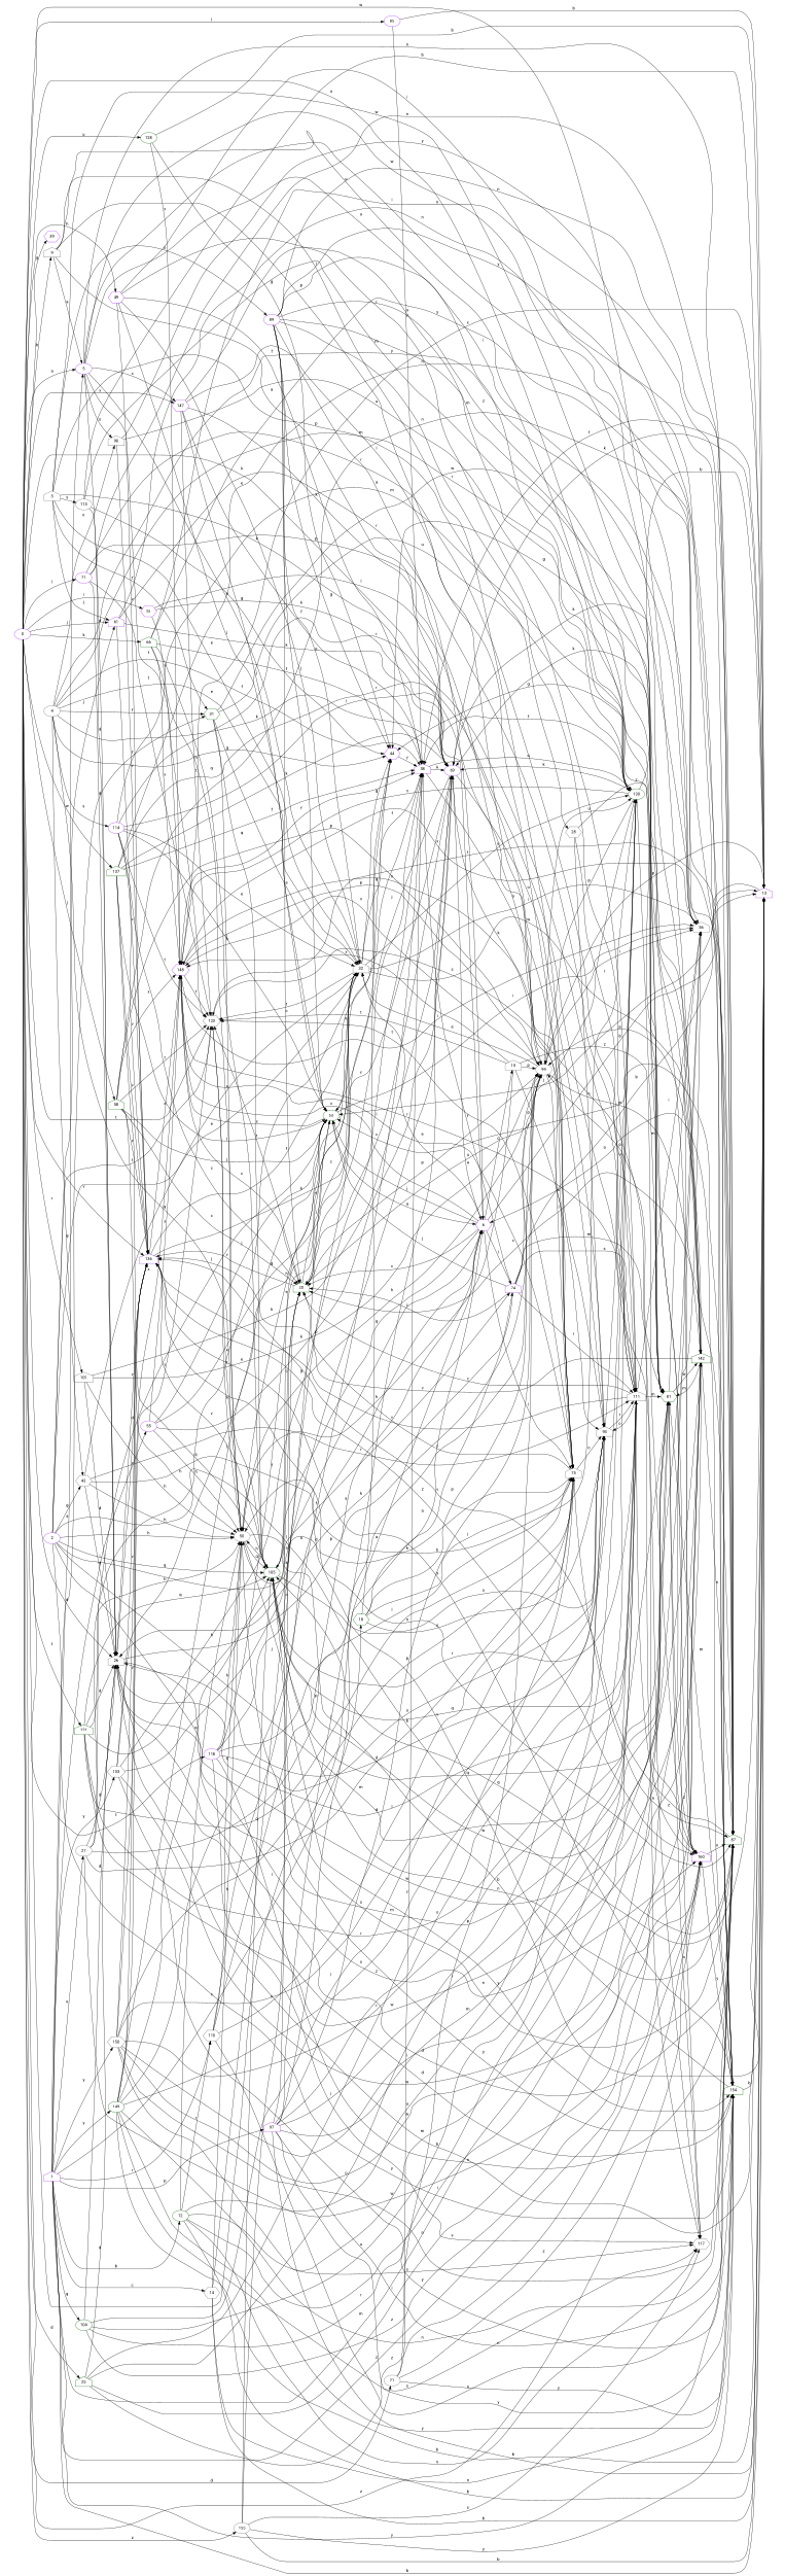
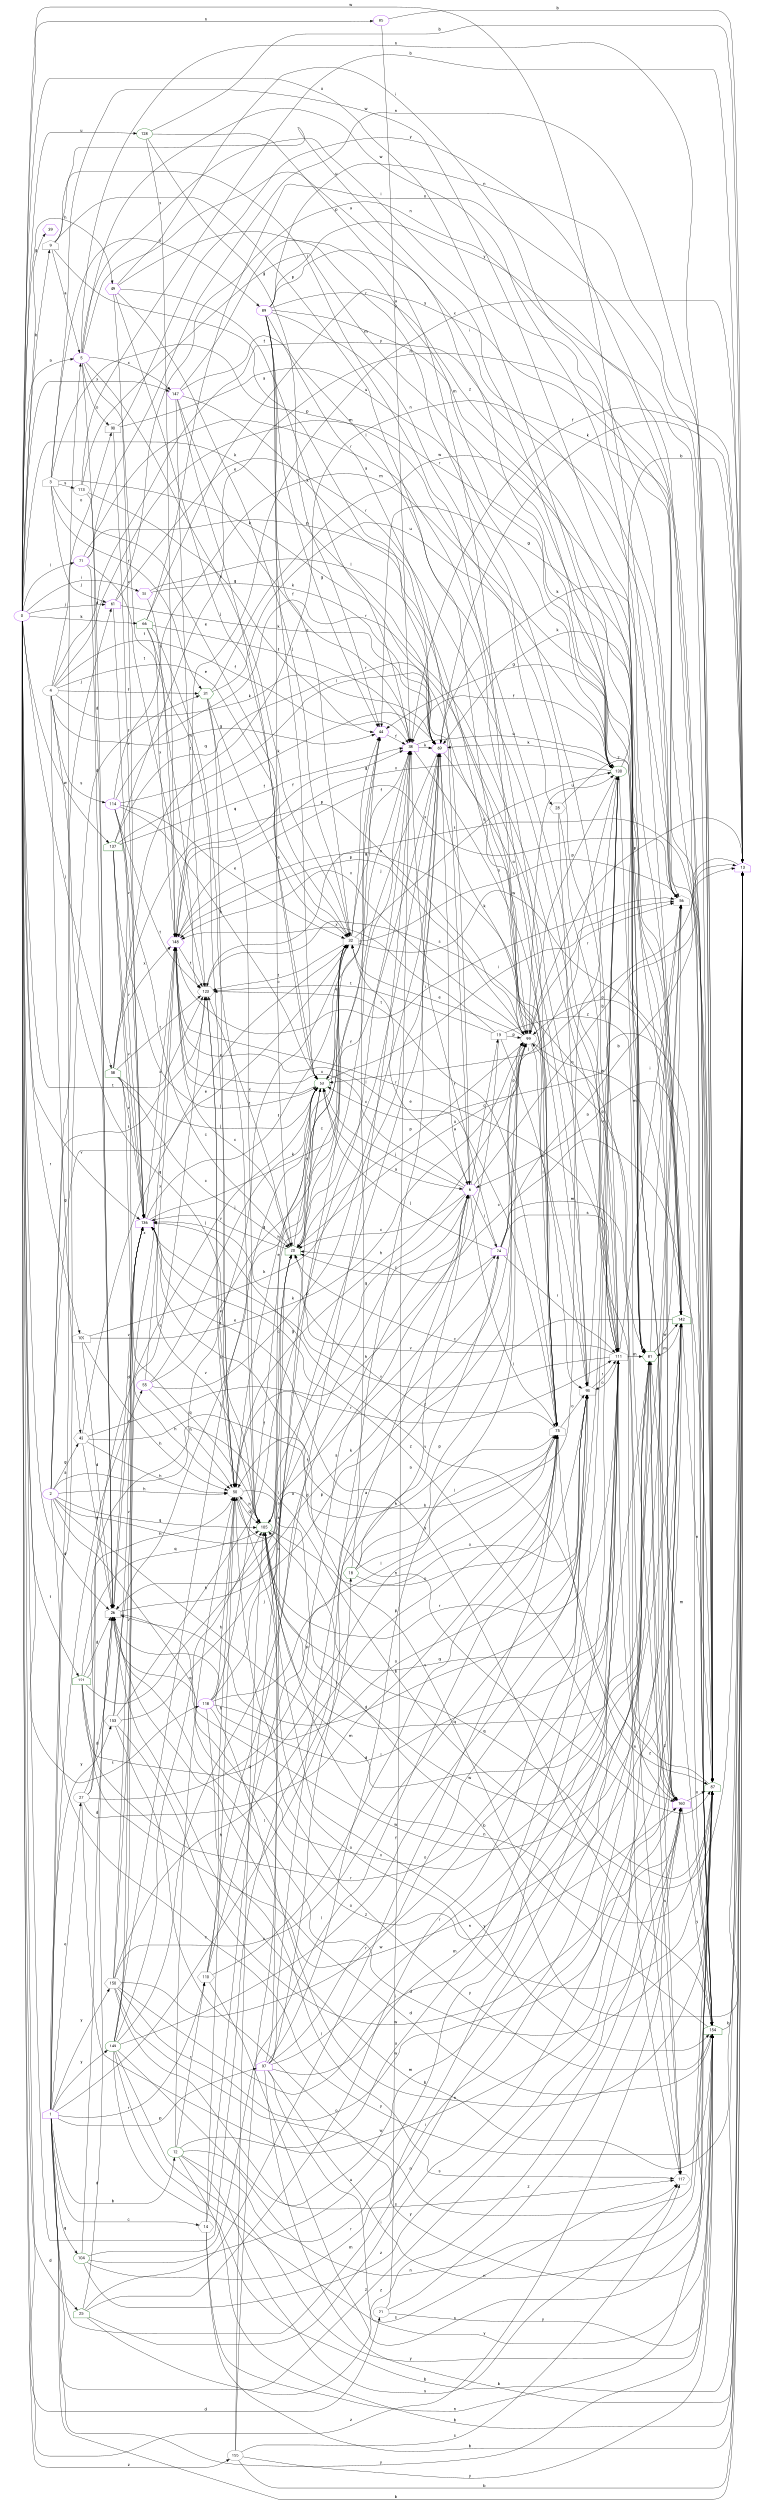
  strict digraph {
    fontname=Roboto
    rankdir=LR
    node [color=gray40 fontname=Roboto shape=house]
    edge [fontname=Roboto]
    0 [color=purple shape=ellipse]
    5 [color=purple shape=ellipse]
    9
    21 [shape=ellipse]
    25 [color=darkgreen]
    26
    39 [color=purple shape=hexagon]
    49 [color=purple shape=hexagon]
    53 [color=purple shape=hexagon]
    58 [color=darkgreen]
    61 [color=purple]
    66 [color=darkgreen]
    69 [color=purple shape=ellipse]
    71 [color=purple shape=ellipse]
    74 [color=purple]
    85 [color=purple shape=ellipse]
    109
    118 [color=purple shape=ellipse]
    121 [color=darkgreen]
    123 [shape=hexagon]
    128 [color=darkgreen shape=ellipse]
    130 [color=darkgreen shape=ellipse]
    136 [color=purple]
    137 [color=darkgreen]
    142 [color=darkgreen]
    147 [color=purple shape=hexagon]
    155 [shape=ellipse]
    160 [color=purple]
    32
    90
    56
    87 [color=darkgreen]
    6 [color=purple shape=hexagon]
    75
    99 [shape=ellipse]
    154 [color=darkgreen]
    38 [color=purple]
    93
    13 [color=purple]
    81 [color=darkgreen shape=hexagon]
    63 [color=darkgreen shape=ellipse]
    111
    148 [color=purple shape=hexagon]
    50 [shape=ellipse]
    20 [color=darkgreen]
    105 [color=darkgreen shape=ellipse]
    117 [shape=hexagon]
    44 [color=purple shape=hexagon]
    1 [color=purple]
    12 [color=darkgreen shape=ellipse]
    14 [shape=hexagon]
    18 [color=darkgreen shape=hexagon]
    27 [shape=ellipse]
    n54 [color=darkgreen label=31 shape=hexagon]
    55 [color=purple shape=ellipse]
    97 [color=purple]
    104 [color=darkgreen shape=ellipse]
    110 [shape=hexagon]
    149 [color=darkgreen shape=ellipse]
    150 [shape=hexagon]
    153 [shape=hexagon]
    2 [color=purple shape=ellipse]
    43 [shape=hexagon]
    3
    89 [color=purple shape=ellipse]
    n66 [label=28 shape=hexagon]
    113 [shape=ellipse]
    4 [shape=ellipse]
    114 [color=purple shape=ellipse]
    19
    0 -> 5 [label=a]
    0 -> 9 [label=b]
    0 -> 21 [label=d]
    0 -> 25 [label=d]
    0 -> 26 [label=d]
    0 -> 39 [label=g]
    0 -> 49 [label=h]
    0 -> 53 [label=i]
    0 -> 58 [label=j]
    0 -> 61 [label=j]
    0 -> 66 [label=k]
    0 -> 69 [label=k]
    0 -> 71 [label=l]
    0 -> 74 [label=l]
-   0 -> 85 [label=l]
+   0 -> 85 [label=n]
    0 -> 109 [label=r]
    0 -> 118 [label=t]
    0 -> 121 [label=t]
    0 -> 123 [label=t]
    0 -> 128 [label=u]
    0 -> 130 [label=u]
    0 -> 136 [label=v]
    0 -> 137 [label=w]
    0 -> 142 [label=w]
    0 -> 147 [label=x]
    0 -> 155 [label=z]
    0 -> 160 [label=z]
    5 -> 26 [label=d]
    5 -> 123 [label=t]
    5 -> 130 [label=u]
    5 -> 142 [label=w]
    5 -> 147 [label=x]
    5 -> 32 [label=e]
    5 -> 90 [label=o]
    5 -> 56 [label=i]
    5 -> 87 [label=n]
    9 -> 5 [label=a]
    9 -> 130 [label=u]
    9 -> 6 [label=a]
    9 -> 75 [label=l]
    9 -> 99 [label=p]
    21 -> 160 [label=z]
-   21 -> 99 [label=p]
+   128 -> 99 [label=p]
    21 -> 154 [label=y]
    21 -> 38 [label=f]
    25 -> 26 [label=d]
    25 -> 160 [label=z]
    25 -> 56 [label=i]
    25 -> 75 [label=l]
    25 -> 93 [label=o]
    26 -> 136 [label=v]
    26 -> 142 [label=w]
    26 -> 99 [label=p]
    26 -> 13 [label=b]
-   26 -> 81 [label=m]
+   26 -> 81 [label=x]
    49 -> 136 [label=v]
    49 -> 32 [label=e]
    49 -> 56 [label=i]
    49 -> 38 [label=f]
    49 -> 63 [label=j]
    49 -> 111 [label=r]
    53 -> 69 [label=k]
    53 -> 75 [label=l]
    53 -> 148 [label=x]
    58 -> 123 [label=t]
    58 -> 136 [label=v]
    58 -> 87 [label=n]
    58 -> 99 [label=p]
    58 -> 63 [label=j]
    58 -> 148 [label=x]
    58 -> 50 [label=h]
    58 -> 20 [label=c]
    61 -> 69 [label=k]
    61 -> 136 [label=v]
    61 -> 87 [label=n]
    61 -> 111 [label=r]
    66 -> 87 [label=n]
    66 -> 154 [label=y]
    66 -> 38 [label=f]
    66 -> 148 [label=x]
    66 -> 50 [label=h]
    66 -> 105 [label=q]
    69 -> 6 [label=a]
    69 -> 93 [label=o]
    69 -> 63 [label=j]
    69 -> 20 [label=c]
    71 -> 26 [label=d]
    71 -> 123 [label=t]
    71 -> 87 [label=n]
    71 -> 99 [label=p]
    71 -> 111 [label=r]
    74 -> 26 [label=d]
    74 -> 99 [label=p]
    74 -> 38 [label=f]
    74 -> 13 [label=b]
    74 -> 81 [label=m]
    74 -> 63 [label=j]
    74 -> 111 [label=r]
    74 -> 20 [label=c]
    74 -> 117 [label=s]
    85 -> 38 [label=f]
    85 -> 13 [label=b]
    109 -> 26 [label=d]
    109 -> 69 [label=k]
    109 -> 99 [label=p]
    109 -> 50 [label=h]
    118 -> 32 [label=e]
    118 -> 87 [label=n]
    118 -> 75 [label=l]
    118 -> 93 [label=o]
    118 -> 50 [label=h]
    118 -> 117 [label=s]
    118 -> 44 [label=g]
    121 -> 26 [label=d]
    121 -> 142 [label=w]
    121 -> 32 [label=e]
    121 -> 6 [label=a]
    121 -> 75 [label=l]
    121 -> 111 [label=r]
    121 -> 105 [label=q]
    123 -> 50 [label=h]
    123 -> 117 [label=s]
    128 -> 13 [label=b]
    128 -> 148 [label=x]
    128 -> 44 [label=g]
    130 -> 26 [label=d]
    130 -> 69 [label=k]
    130 -> 99 [label=p]
    130 -> 38 [label=f]
    130 -> 13 [label=b]
    130 -> 81 [label=m]
    130 -> 148 [label=x]
    130 -> 50 [label=h]
    136 -> 26 [label=d]
    136 -> 69 [label=k]
    136 -> 160 [label=z]
    136 -> 154 [label=y]
    136 -> 38 [label=f]
    136 -> 148 [label=x]
    137 -> 69 [label=k]
    137 -> 136 [label=v]
    137 -> 87 [label=n]
    137 -> 38 [label=f]
    137 -> 63 [label=j]
    137 -> 111 [label=r]
    137 -> 105 [label=q]
    142 -> 136 [label=v]
    142 -> 87 [label=n]
    142 -> 99 [label=p]
    142 -> 81 [label=m]
    147 -> 69 [label=k]
    147 -> 123 [label=t]
    147 -> 130 [label=u]
    147 -> 75 [label=l]
    147 -> 38 [label=f]
    147 -> 63 [label=j]
    155 -> 154 [label=y]
    155 -> 13 [label=b]
    155 -> 20 [label=c]
    155 -> 105 [label=q]
    155 -> 117 [label=s]
    160 -> 69 [label=k]
    160 -> 87 [label=n]
    160 -> 99 [label=p]
    160 -> 154 [label=y]
    32 -> 123 [label=t]
    32 -> 130 [label=u]
    32 -> 142 [label=w]
    32 -> 56 [label=i]
    32 -> 38 [label=f]
    32 -> 20 [label=c]
    32 -> 44 [label=g]
    90 -> 130 [label=u]
    90 -> 136 [label=v]
    90 -> 154 [label=y]
    56 -> 69 [label=k]
    56 -> 148 [label=x]
    87 -> 26 [label=d]
    87 -> 123 [label=t]
    87 -> 136 [label=v]
    87 -> 20 [label=c]
    87 -> 105 [label=q]
    6 -> 74 [label=l]
    6 -> 32 [label=e]
    6 -> 75 [label=l]
    6 -> 13 [label=b]
    6 -> 63 [label=j]
    6 -> 148 [label=x]
    6 -> 20 [label=c]
    6 -> 105 [label=q]
    6 -> 19 [label=c]
    75 -> 123 [label=t]
    75 -> 87 [label=n]
    75 -> 93 [label=o]
    75 -> 50 [label=h]
    75 -> 20 [label=c]
    99 -> 69 [label=k]
    99 -> 130 [label=u]
    99 -> 142 [label=w]
    99 -> 32 [label=e]
    99 -> 56 [label=i]
    99 -> 75 [label=l]
    99 -> 148 [label=x]
    99 -> 50 [label=h]
    154 -> 26 [label=d]
    154 -> 136 [label=v]
    154 -> 6 [label=a]
    154 -> 13 [label=b]
    154 -> 81 [label=m]
    154 -> 63 [label=j]
    38 -> 69 [label=k]
    38 -> 130 [label=u]
    38 -> 93 [label=o]
    93 -> 130 [label=u]
    93 -> 111 [label=r]
    13 -> 69 [label=k]
    13 -> 99 [label=p]
    13 -> 38 [label=f]
    13 -> 63 [label=j]
    13 -> 148 [label=x]
    81 -> 142 [label=w]
    81 -> 160 [label=z]
    81 -> 56 [label=i]
    81 -> 105 [label=q]
    81 -> 117 [label=s]
    81 -> 44 [label=g]
    63 -> 32 [label=e]
    63 -> 56 [label=i]
    63 -> 6 [label=a]
    63 -> 148 [label=x]
    63 -> 50 [label=h]
    111 -> 26 [label=d]
    111 -> 136 [label=v]
    111 -> 160 [label=z]
    111 -> 56 [label=i]
    111 -> 93 [label=o]
    111 -> 81 [label=m]
    111 -> 20 [label=c]
    111 -> 105 [label=q]
    148 -> 123 [label=t]
    148 -> 56 [label=i]
    148 -> 75 [label=l]
    148 -> 99 [label=p]
    148 -> 38 [label=f]
    148 -> 93 [label=o]
    148 -> 111 [label=r]
    148 -> 20 [label=c]
    50 -> 123 [label=t]
    50 -> 87 [label=n]
    50 -> 154 [label=y]
    50 -> 13 [label=b]
    50 -> 105 [label=q]
    20 -> 123 [label=t]
    20 -> 130 [label=u]
    20 -> 136 [label=v]
    20 -> 99 [label=p]
    20 -> 38 [label=f]
    20 -> 63 [label=j]
    105 -> 136 [label=v]
    105 -> 142 [label=w]
    105 -> 32 [label=e]
    105 -> 87 [label=n]
    105 -> 154 [label=y]
    105 -> 93 [label=o]
    105 -> 111 [label=r]
    105 -> 50 [label=h]
    105 -> 20 [label=c]
    117 -> 44 [label=g]
    44 -> 38 [label=f]
    1 -> 5 [label=a]
    1 -> 160 [label=z]
    1 -> 154 [label=y]
    1 -> 13 [label=b]
    1 -> 81 [label=m]
    1 -> 12 [label=b]
    1 -> 14 [label=c]
    1 -> 18 [label=c]
    1 -> 27 [label=e]
    1 -> n54 [label=f]
    1 -> 55 [label=i]
    1 -> 97 [label=p]
    1 -> 104 [label=q]
    1 -> 110 [label=r]
    1 -> 149 [label=y]
    1 -> 150 [label=y]
    1 -> 153 [label=y]
    12 -> 130 [label=u]
    12 -> 56 [label=i]
    12 -> 13 [label=b]
    12 -> 81 [label=m]
    12 -> 50 [label=h]
    12 -> 117 [label=s]
    12 -> 110 [label=r]
    14 -> 87 [label=n]
    14 -> 13 [label=b]
    14 -> 63 [label=j]
    14 -> 50 [label=h]
    18 -> 6 [label=a]
    18 -> 75 [label=l]
    18 -> 99 [label=p]
    18 -> 93 [label=o]
    18 -> 44 [label=g]
    27 -> 26 [label=d]
    27 -> 142 [label=w]
    27 -> 75 [label=l]
    27 -> 99 [label=p]
    27 -> 63 [label=j]
    27 -> 50 [label=h]
    n54 -> 130 [label=u]
    n54 -> 142 [label=w]
    n54 -> 32 [label=e]
    n54 -> 50 [label=h]
    n54 -> 105 [label=q]
    55 -> 69 [label=k]
    55 -> 63 [label=j]
    55 -> 148 [label=x]
    55 -> 50 [label=h]
    55 -> 44 [label=g]
    97 -> 69 [label=k]
    97 -> 87 [label=n]
    97 -> 6 [label=a]
    97 -> 99 [label=p]
    97 -> 154 [label=y]
    97 -> 93 [label=o]
    97 -> 13 [label=b]
    97 -> 81 [label=m]
    97 -> 111 [label=r]
    97 -> 20 [label=c]
    104 -> 26 [label=d]
    104 -> 130 [label=u]
    104 -> 160 [label=z]
    104 -> 75 [label=l]
    104 -> 111 [label=r]
    110 -> 87 [label=n]
    110 -> 6 [label=a]
    110 -> 75 [label=l]
    110 -> 38 [label=f]
    110 -> 50 [label=h]
    149 -> 123 [label=t]
    149 -> 136 [label=v]
    149 -> 87 [label=n]
    149 -> 6 [label=a]
    149 -> 154 [label=y]
    149 -> 93 [label=o]
    149 -> 13 [label=b]
    149 -> 63 [label=j]
    149 -> 105 [label=q]
    149 -> 117 [label=s]
    150 -> 136 [label=v]
    150 -> 142 [label=w]
    150 -> 56 [label=i]
    150 -> 87 [label=n]
    150 -> 75 [label=l]
    150 -> 93 [label=o]
    150 -> 111 [label=r]
    150 -> 148 [label=x]
    150 -> 117 [label=s]
    153 -> 69 [label=k]
    153 -> 136 [label=v]
    153 -> 142 [label=w]
    153 -> 32 [label=e]
    153 -> 154 [label=y]
    153 -> 38 [label=f]
    2 -> 61 [label=j]
    2 -> 74 [label=l]
    2 -> 123 [label=t]
    2 -> 160 [label=z]
    2 -> 32 [label=e]
    2 -> 154 [label=y]
    2 -> 13 [label=b]
    2 -> 81 [label=m]
    2 -> 50 [label=h]
    2 -> 105 [label=q]
    2 -> 43 [label=g]
    43 -> 26 [label=d]
    43 -> 32 [label=e]
    43 -> 87 [label=n]
    43 -> 111 [label=r]
    43 -> 50 [label=h]
    3 -> 61 [label=j]
    3 -> 69 [label=k]
    3 -> 142 [label=w]
    3 -> 32 [label=e]
    3 -> n54 [label=f]
    3 -> 89 [label=o]
    3 -> n66 [label=p]
    3 -> 113 [label=s]
    89 -> 160 [label=z]
    89 -> 32 [label=e]
    89 -> 56 [label=i]
    89 -> 87 [label=n]
    89 -> 6 [label=a]
    89 -> 154 [label=y]
    89 -> 81 [label=m]
    89 -> 63 [label=j]
    89 -> 111 [label=r]
    89 -> 20 [label=c]
    89 -> 44 [label=g]
    n66 -> 160 [label=z]
    n66 -> 93 [label=o]
    n66 -> 111 [label=r]
    113 -> 26 [label=d]
    113 -> 13 [label=b]
    113 -> 81 [label=m]
    113 -> 44 [label=g]
    4 -> 69 [label=k]
    4 -> 32 [label=e]
    4 -> 90 [label=o]
    4 -> 154 [label=y]
    4 -> 38 [label=f]
    4 -> 81 [label=m]
    4 -> 105 [label=q]
    4 -> 44 [label=g]
    4 -> n54 [label=f]
    4 -> 43 [label=g]
    4 -> 114 [label=s]
    114 -> 123 [label=t]
    114 -> 136 [label=v]
    114 -> 32 [label=e]
    114 -> 75 [label=l]
    114 -> 81 [label=m]
    114 -> 63 [label=j]
    114 -> 111 [label=r]
    114 -> 20 [label=c]
    19 -> 123 [label=t]
    19 -> 160 [label=z]
    19 -> 99 [label=p]
    19 -> 93 [label=o]
    19 -> 148 [label=x]
    19 -> 50 [label=h]
  }
